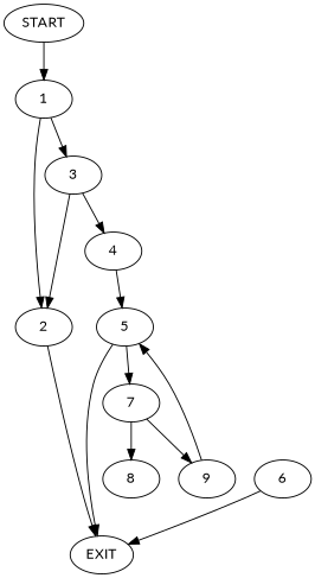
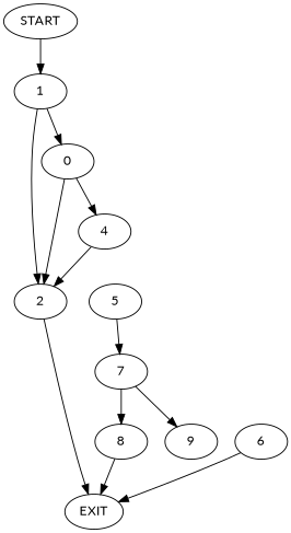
  digraph {
    fontname=Lato
    node [fontname=Lato]
    edge [fontname=Lato]
    n1 [label=START]
    1
    2
-   3
+   3 [label=0]
    n5 [label=EXIT]
    4
    5
    7
    6
    8
    9
    n1 -> 1
    1 -> 2
    1 -> 3
    2 -> n5
    3 -> 2
    3 -> 4
-   4 -> 5
+   4 -> 2
    5 -> 7
    7 -> 8
    7 -> 9
    6 -> n5
-   5 -> n5
-   9 -> 5
+   8 -> n5
  }
